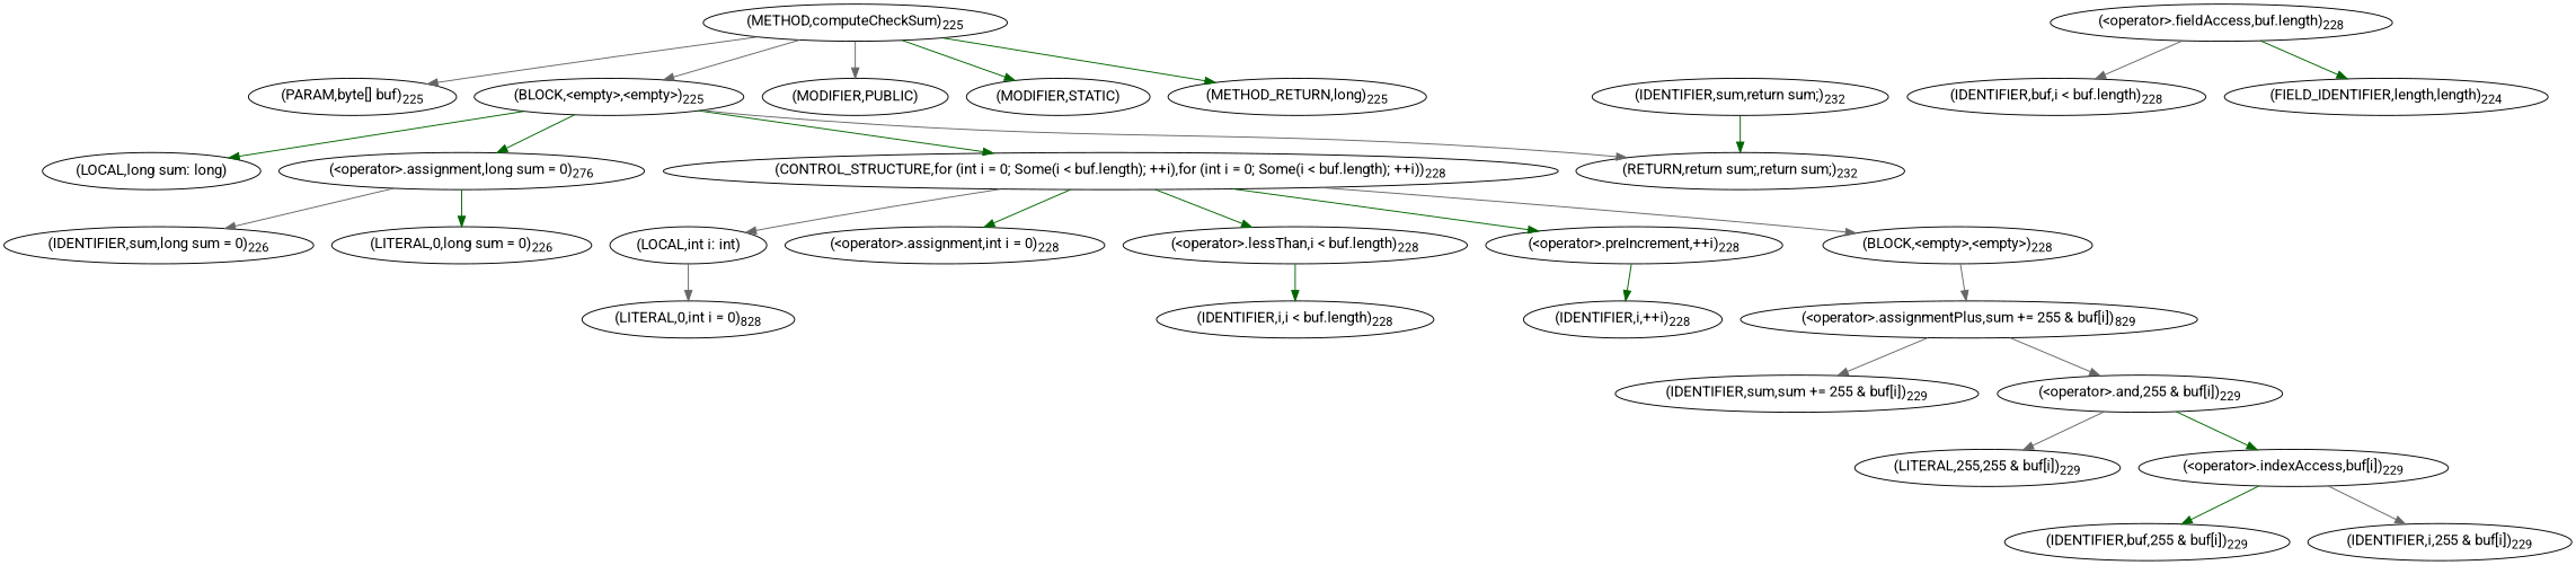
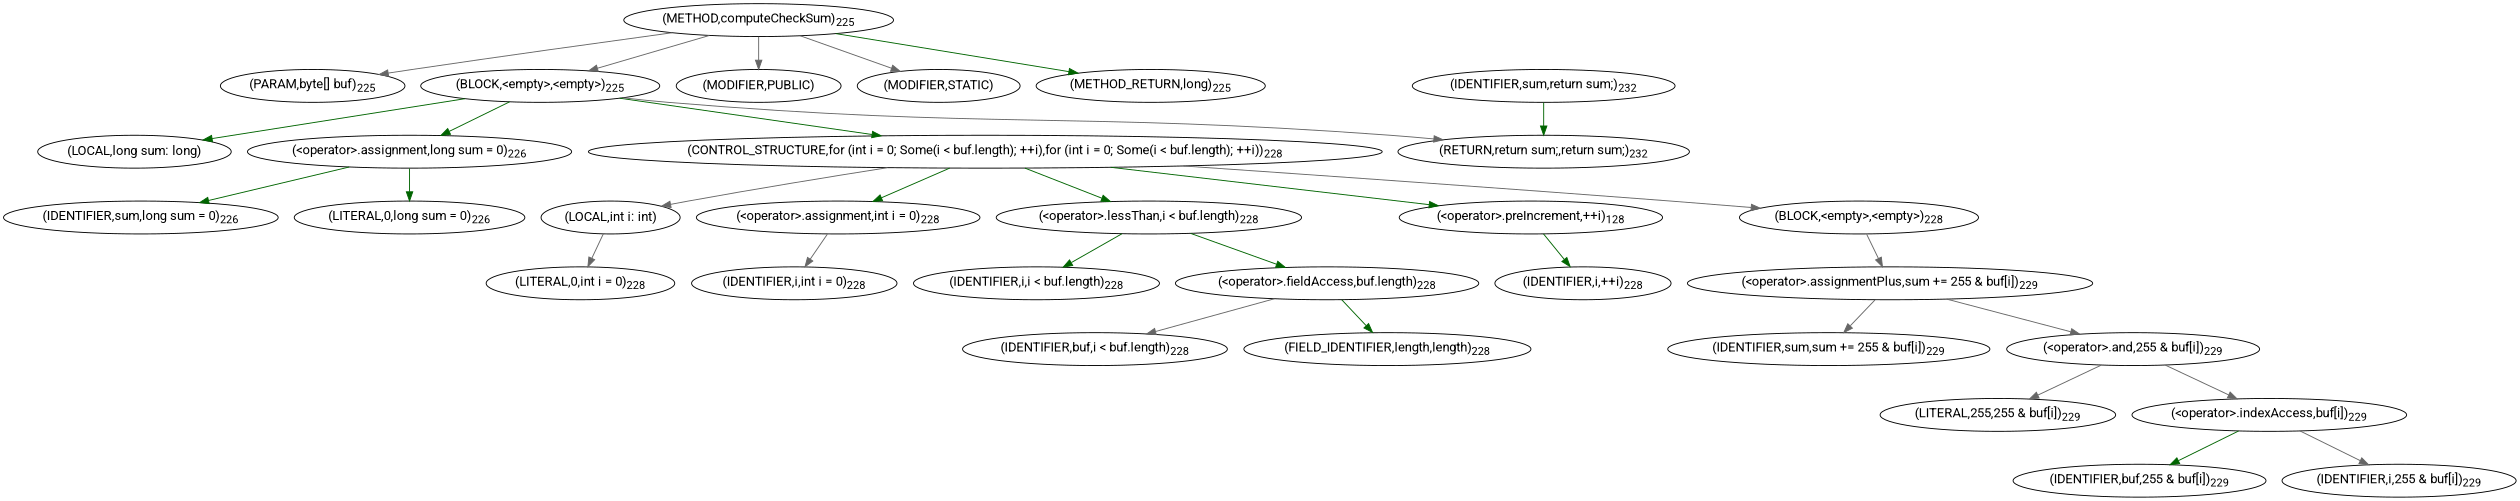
  digraph {
    fontname=Roboto
    node [fontname=Roboto]
    edge [color=darkgreen fontname=Roboto]
    n1 [label=<(METHOD,computeCheckSum)<SUB>225</SUB>>]
    n2 [label=<(PARAM,byte[] buf)<SUB>225</SUB>>]
    n3 [label=<(BLOCK,&lt;empty&gt;,&lt;empty&gt;)<SUB>225</SUB>>]
    n4 [label=<(MODIFIER,PUBLIC)>]
    n5 [label=<(MODIFIER,STATIC)>]
    n6 [label=<(METHOD_RETURN,long)<SUB>225</SUB>>]
    n7 [label=<(LOCAL,long sum: long)>]
-   n8 [label=<(&lt;operator&gt;.assignment,long sum = 0)<SUB>276</SUB>>]
+   n8 [label=<(&lt;operator&gt;.assignment,long sum = 0)<SUB>226</SUB>>]
    n9 [label=<(CONTROL_STRUCTURE,for (int i = 0; Some(i &lt; buf.length); ++i),for (int i = 0; Some(i &lt; buf.length); ++i))<SUB>228</SUB>>]
    n10 [label=<(RETURN,return sum;,return sum;)<SUB>232</SUB>>]
    n11 [label=<(IDENTIFIER,sum,long sum = 0)<SUB>226</SUB>>]
    n12 [label=<(LITERAL,0,long sum = 0)<SUB>226</SUB>>]
    n13 [label=<(LOCAL,int i: int)>]
    n14 [label=<(&lt;operator&gt;.assignment,int i = 0)<SUB>228</SUB>>]
    n15 [label=<(&lt;operator&gt;.lessThan,i &lt; buf.length)<SUB>228</SUB>>]
-   n16 [label=<(&lt;operator&gt;.preIncrement,++i)<SUB>228</SUB>>]
+   n16 [label=<(&lt;operator&gt;.preIncrement,++i)<SUB>128</SUB>>]
    n17 [label=<(BLOCK,&lt;empty&gt;,&lt;empty&gt;)<SUB>228</SUB>>]
-   n18 [label=<(LITERAL,0,int i = 0)<SUB>828</SUB>>]
+   n18 [label=<(LITERAL,0,int i = 0)<SUB>228</SUB>>]
+   n19 [label=<(IDENTIFIER,i,int i = 0)<SUB>228</SUB>>]
    n20 [label=<(IDENTIFIER,i,i &lt; buf.length)<SUB>228</SUB>>]
    n21 [label=<(&lt;operator&gt;.fieldAccess,buf.length)<SUB>228</SUB>>]
    n22 [label=<(IDENTIFIER,i,++i)<SUB>228</SUB>>]
-   n23 [label=<(&lt;operator&gt;.assignmentPlus,sum += 255 &amp; buf[i])<SUB>829</SUB>>]
+   n23 [label=<(&lt;operator&gt;.assignmentPlus,sum += 255 &amp; buf[i])<SUB>229</SUB>>]
    n24 [label=<(IDENTIFIER,buf,i &lt; buf.length)<SUB>228</SUB>>]
-   n25 [label=<(FIELD_IDENTIFIER,length,length)<SUB>224</SUB>>]
+   n25 [label=<(FIELD_IDENTIFIER,length,length)<SUB>228</SUB>>]
    n26 [label=<(IDENTIFIER,sum,sum += 255 &amp; buf[i])<SUB>229</SUB>>]
    n27 [label=<(&lt;operator&gt;.and,255 &amp; buf[i])<SUB>229</SUB>>]
    n28 [label=<(LITERAL,255,255 &amp; buf[i])<SUB>229</SUB>>]
    n29 [label=<(&lt;operator&gt;.indexAccess,buf[i])<SUB>229</SUB>>]
    n30 [label=<(IDENTIFIER,buf,255 &amp; buf[i])<SUB>229</SUB>>]
    n31 [label=<(IDENTIFIER,i,255 &amp; buf[i])<SUB>229</SUB>>]
    n32 [label=<(IDENTIFIER,sum,return sum;)<SUB>232</SUB>>]
    n1 -> n2 [color=gray40]
    n1 -> n3 [color=gray40]
    n1 -> n4 [color=gray40]
-   n1 -> n5
+   n1 -> n5 [color=gray40]
    n1 -> n6
    n3 -> n7
    n3 -> n8
    n3 -> n9
    n3 -> n10 [color=gray40]
-   n8 -> n11 [color=gray40]
+   n8 -> n11
    n8 -> n12
    n9 -> n13 [color=gray40]
    n9 -> n14
    n9 -> n15
    n9 -> n16
    n9 -> n17 [color=gray40]
    n13 -> n18 [color=gray40]
+   n14 -> n19 [color=gray40]
    n15 -> n20
+   n15 -> n21
    n16 -> n22
    n17 -> n23 [color=gray40]
    n21 -> n24 [color=gray40]
    n21 -> n25
    n23 -> n26 [color=gray40]
    n23 -> n27 [color=gray40]
    n27 -> n28 [color=gray40]
-   n27 -> n29
+   n27 -> n29 [color=gray40]
    n29 -> n30
    n29 -> n31 [color=gray40]
    n32 -> n10
  }
